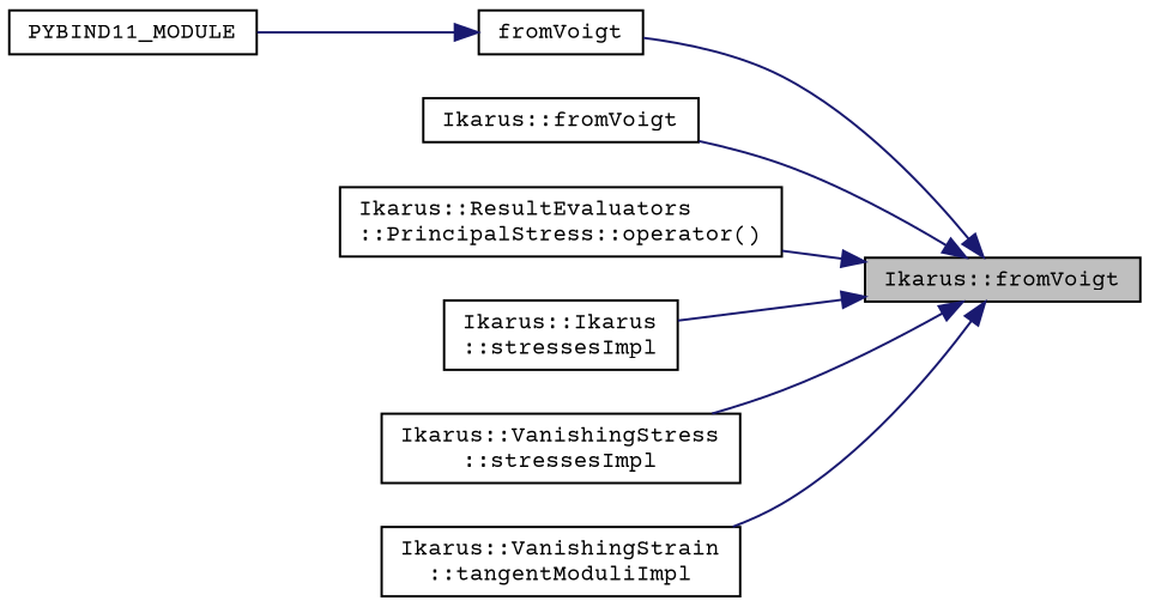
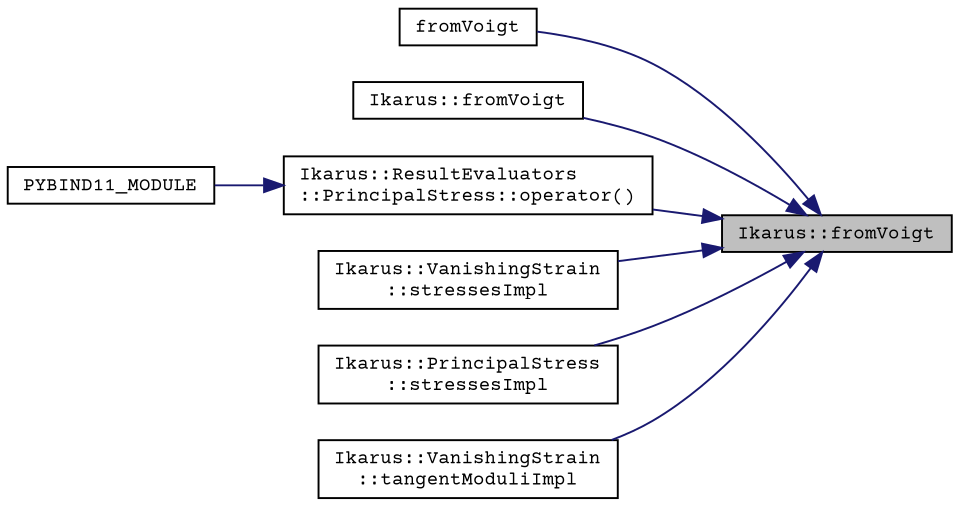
  digraph {
    fontname="Courier Prime"
    rankdir=RL
    node [color=black fillcolor=white fontname="Courier Prime" fontsize=10 shape=record style=filled]
    edge [color=midnightblue dir=back fontname="Courier Prime" fontsize=10 labelfontname=Helvetica labelfontsize=10 style=solid]
    n1 [fillcolor=grey75 fontcolor=black height=0.2 label="Ikarus::fromVoigt" width=0.4]
    n2 [height=0.2 label=fromVoigt width=0.4]
    n3 [height=0.2 label="Ikarus::fromVoigt" width=0.4]
    n4 [height=0.2 label="Ikarus::ResultEvaluators\l::PrincipalStress::operator()" width=0.4]
-   n5 [height=0.2 label="Ikarus::Ikarus\l::stressesImpl" width=0.4]
-   n6 [height=0.2 label="Ikarus::VanishingStress\l::stressesImpl" width=0.4]
+   n5 [height=0.2 label="Ikarus::VanishingStrain\l::stressesImpl" width=0.4]
+   n6 [height=0.2 label="Ikarus::PrincipalStress\l::stressesImpl" width=0.4]
    n7 [height=0.2 label="Ikarus::VanishingStrain\l::tangentModuliImpl" width=0.4]
    n8 [height=0.2 label=PYBIND11_MODULE width=0.4]
    n1 -> n2
    n1 -> n3
    n1 -> n4
    n1 -> n5
    n1 -> n6
    n1 -> n7
-   n2 -> n8
+   n4 -> n8
  }
